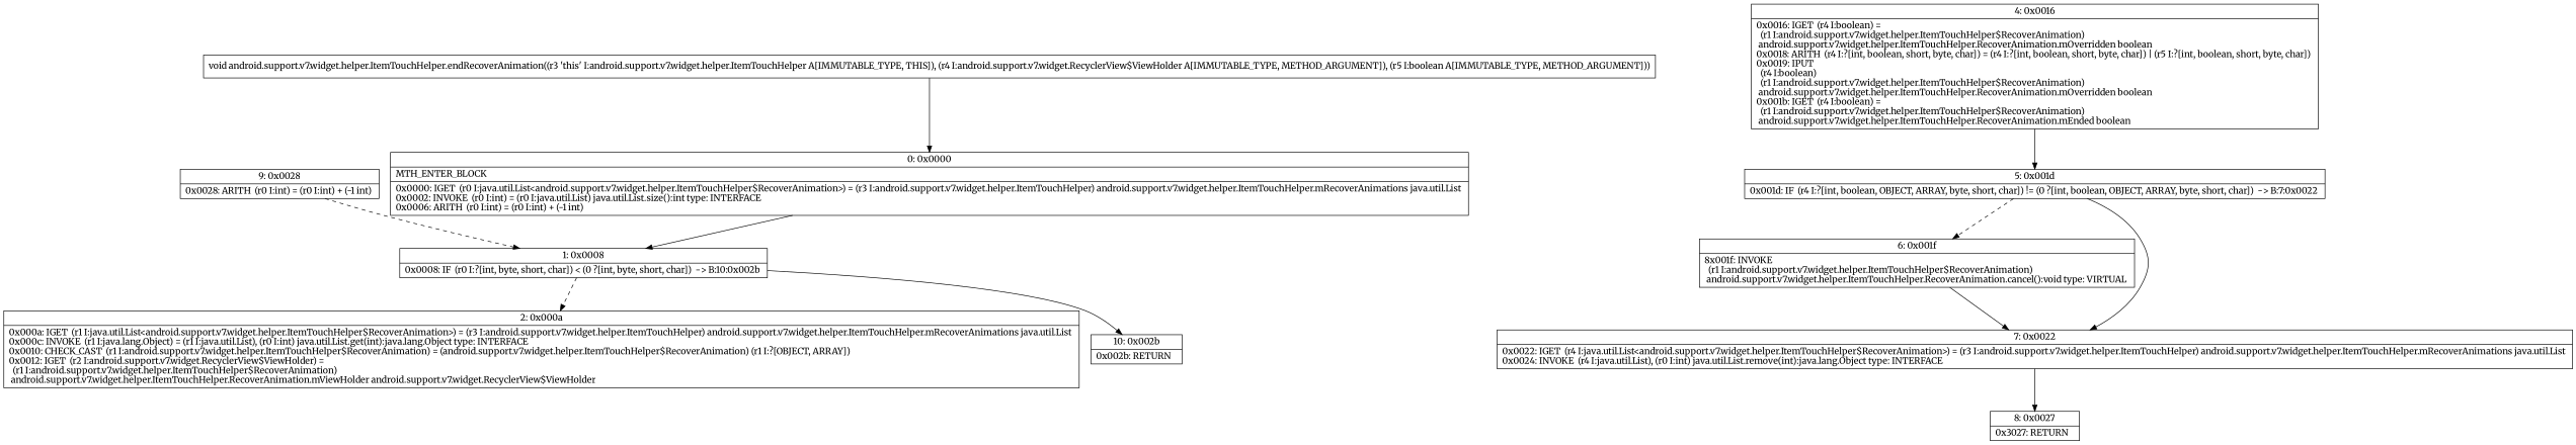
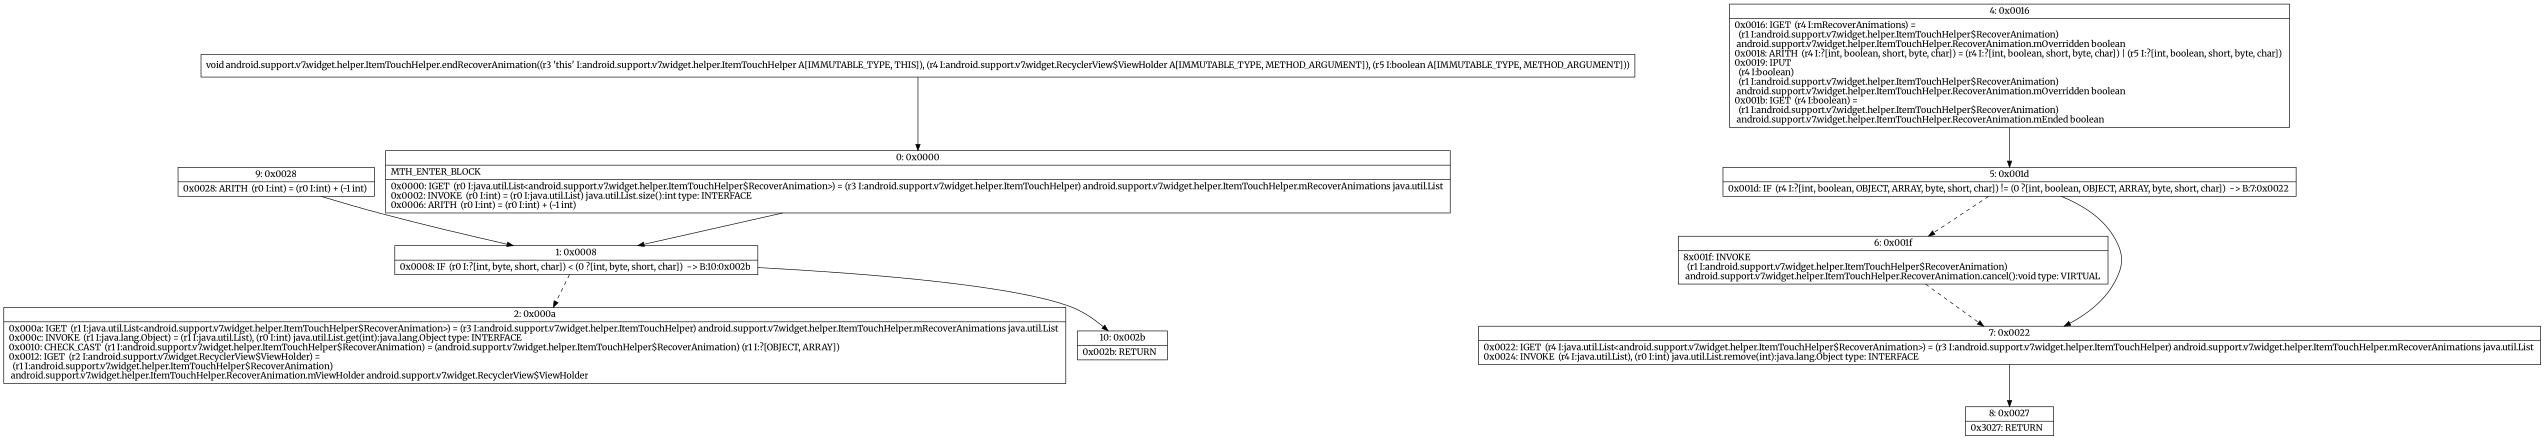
  digraph {
    fontname=Merriweather
    node [fontname=Merriweather shape=record]
    edge [fontname=Merriweather]
    n1 [label="{0\:\ 0x0000|MTH_ENTER_BLOCK\l|0x0000: IGET  (r0 I:java.util.List\<android.support.v7.widget.helper.ItemTouchHelper$RecoverAnimation\>) = (r3 I:android.support.v7.widget.helper.ItemTouchHelper) android.support.v7.widget.helper.ItemTouchHelper.mRecoverAnimations java.util.List \l0x0002: INVOKE  (r0 I:int) = (r0 I:java.util.List) java.util.List.size():int type: INTERFACE \l0x0006: ARITH  (r0 I:int) = (r0 I:int) + (\-1 int) \l}"]
    n2 [label="{1\:\ 0x0008|0x0008: IF  (r0 I:?[int, byte, short, char]) \< (0 ?[int, byte, short, char])  \-\> B:10:0x002b \l}"]
    n3 [label="{2\:\ 0x000a|0x000a: IGET  (r1 I:java.util.List\<android.support.v7.widget.helper.ItemTouchHelper$RecoverAnimation\>) = (r3 I:android.support.v7.widget.helper.ItemTouchHelper) android.support.v7.widget.helper.ItemTouchHelper.mRecoverAnimations java.util.List \l0x000c: INVOKE  (r1 I:java.lang.Object) = (r1 I:java.util.List), (r0 I:int) java.util.List.get(int):java.lang.Object type: INTERFACE \l0x0010: CHECK_CAST  (r1 I:android.support.v7.widget.helper.ItemTouchHelper$RecoverAnimation) = (android.support.v7.widget.helper.ItemTouchHelper$RecoverAnimation) (r1 I:?[OBJECT, ARRAY]) \l0x0012: IGET  (r2 I:android.support.v7.widget.RecyclerView$ViewHolder) = \l  (r1 I:android.support.v7.widget.helper.ItemTouchHelper$RecoverAnimation)\l android.support.v7.widget.helper.ItemTouchHelper.RecoverAnimation.mViewHolder android.support.v7.widget.RecyclerView$ViewHolder \l}"]
    n4 [label="{10\:\ 0x002b|0x002b: RETURN   \l}"]
-   n5 [label="{4\:\ 0x0016|0x0016: IGET  (r4 I:boolean) = \l  (r1 I:android.support.v7.widget.helper.ItemTouchHelper$RecoverAnimation)\l android.support.v7.widget.helper.ItemTouchHelper.RecoverAnimation.mOverridden boolean \l0x0018: ARITH  (r4 I:?[int, boolean, short, byte, char]) = (r4 I:?[int, boolean, short, byte, char]) \| (r5 I:?[int, boolean, short, byte, char]) \l0x0019: IPUT  \l  (r4 I:boolean)\l  (r1 I:android.support.v7.widget.helper.ItemTouchHelper$RecoverAnimation)\l android.support.v7.widget.helper.ItemTouchHelper.RecoverAnimation.mOverridden boolean \l0x001b: IGET  (r4 I:boolean) = \l  (r1 I:android.support.v7.widget.helper.ItemTouchHelper$RecoverAnimation)\l android.support.v7.widget.helper.ItemTouchHelper.RecoverAnimation.mEnded boolean \l}"]
+   n5 [label="{4\:\ 0x0016|0x0016: IGET  (r4 I:mRecoverAnimations) = \l  (r1 I:android.support.v7.widget.helper.ItemTouchHelper$RecoverAnimation)\l android.support.v7.widget.helper.ItemTouchHelper.RecoverAnimation.mOverridden boolean \l0x0018: ARITH  (r4 I:?[int, boolean, short, byte, char]) = (r4 I:?[int, boolean, short, byte, char]) \| (r5 I:?[int, boolean, short, byte, char]) \l0x0019: IPUT  \l  (r4 I:boolean)\l  (r1 I:android.support.v7.widget.helper.ItemTouchHelper$RecoverAnimation)\l android.support.v7.widget.helper.ItemTouchHelper.RecoverAnimation.mOverridden boolean \l0x001b: IGET  (r4 I:boolean) = \l  (r1 I:android.support.v7.widget.helper.ItemTouchHelper$RecoverAnimation)\l android.support.v7.widget.helper.ItemTouchHelper.RecoverAnimation.mEnded boolean \l}"]
    n6 [label="{5\:\ 0x001d|0x001d: IF  (r4 I:?[int, boolean, OBJECT, ARRAY, byte, short, char]) != (0 ?[int, boolean, OBJECT, ARRAY, byte, short, char])  \-\> B:7:0x0022 \l}"]
    n7 [label="{9\:\ 0x0028|0x0028: ARITH  (r0 I:int) = (r0 I:int) + (\-1 int) \l}"]
    n8 [label="{6\:\ 0x001f|8x001f: INVOKE  \l  (r1 I:android.support.v7.widget.helper.ItemTouchHelper$RecoverAnimation)\l android.support.v7.widget.helper.ItemTouchHelper.RecoverAnimation.cancel():void type: VIRTUAL \l}"]
    n9 [label="{7\:\ 0x0022|0x0022: IGET  (r4 I:java.util.List\<android.support.v7.widget.helper.ItemTouchHelper$RecoverAnimation\>) = (r3 I:android.support.v7.widget.helper.ItemTouchHelper) android.support.v7.widget.helper.ItemTouchHelper.mRecoverAnimations java.util.List \l0x0024: INVOKE  (r4 I:java.util.List), (r0 I:int) java.util.List.remove(int):java.lang.Object type: INTERFACE \l}"]
    n10 [label="{8\:\ 0x0027|0x3027: RETURN   \l}"]
    n11 [label="{void android.support.v7.widget.helper.ItemTouchHelper.endRecoverAnimation((r3 'this' I:android.support.v7.widget.helper.ItemTouchHelper A[IMMUTABLE_TYPE, THIS]), (r4 I:android.support.v7.widget.RecyclerView$ViewHolder A[IMMUTABLE_TYPE, METHOD_ARGUMENT]), (r5 I:boolean A[IMMUTABLE_TYPE, METHOD_ARGUMENT])) }"]
    n1 -> n2
    n2 -> n3 [style=dashed]
    n2 -> n4
    n5 -> n6
    n6 -> n8 [style=dashed]
    n6 -> n9
-   n7 -> n2 [style=dashed]
-   n8 -> n9
+   n7 -> n2
+   n8 -> n9 [style=dashed]
    n9 -> n10
    n11 -> n1
  }
